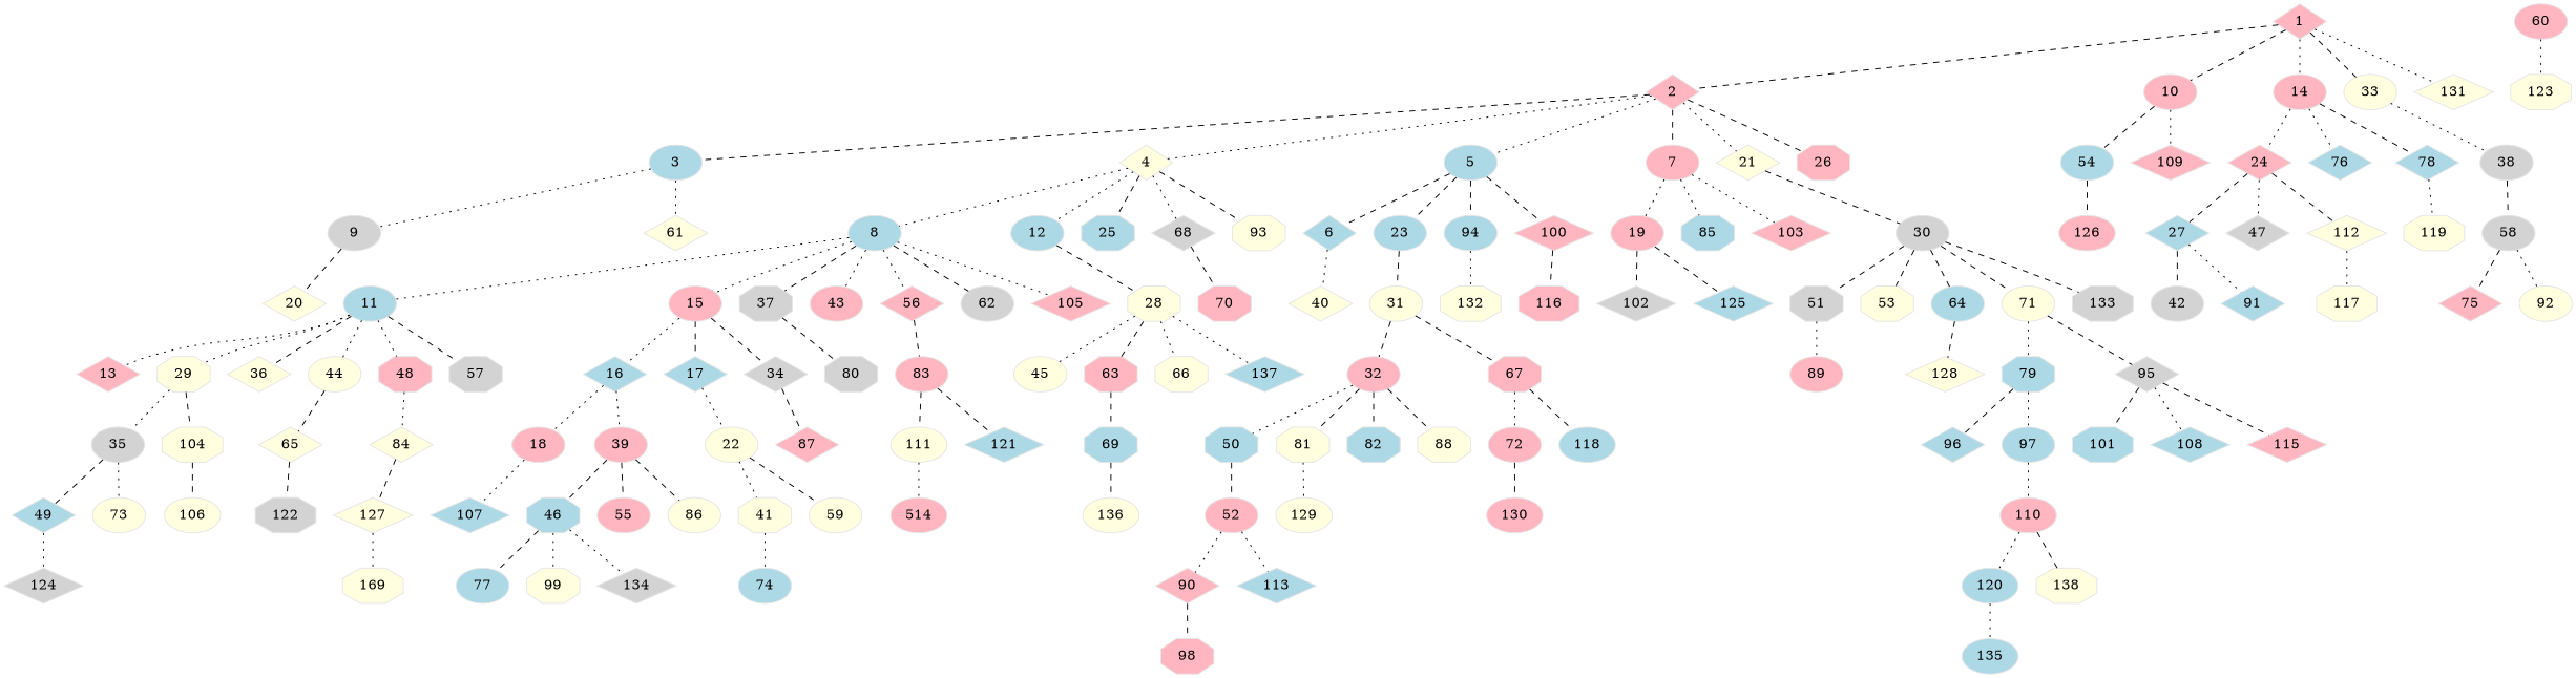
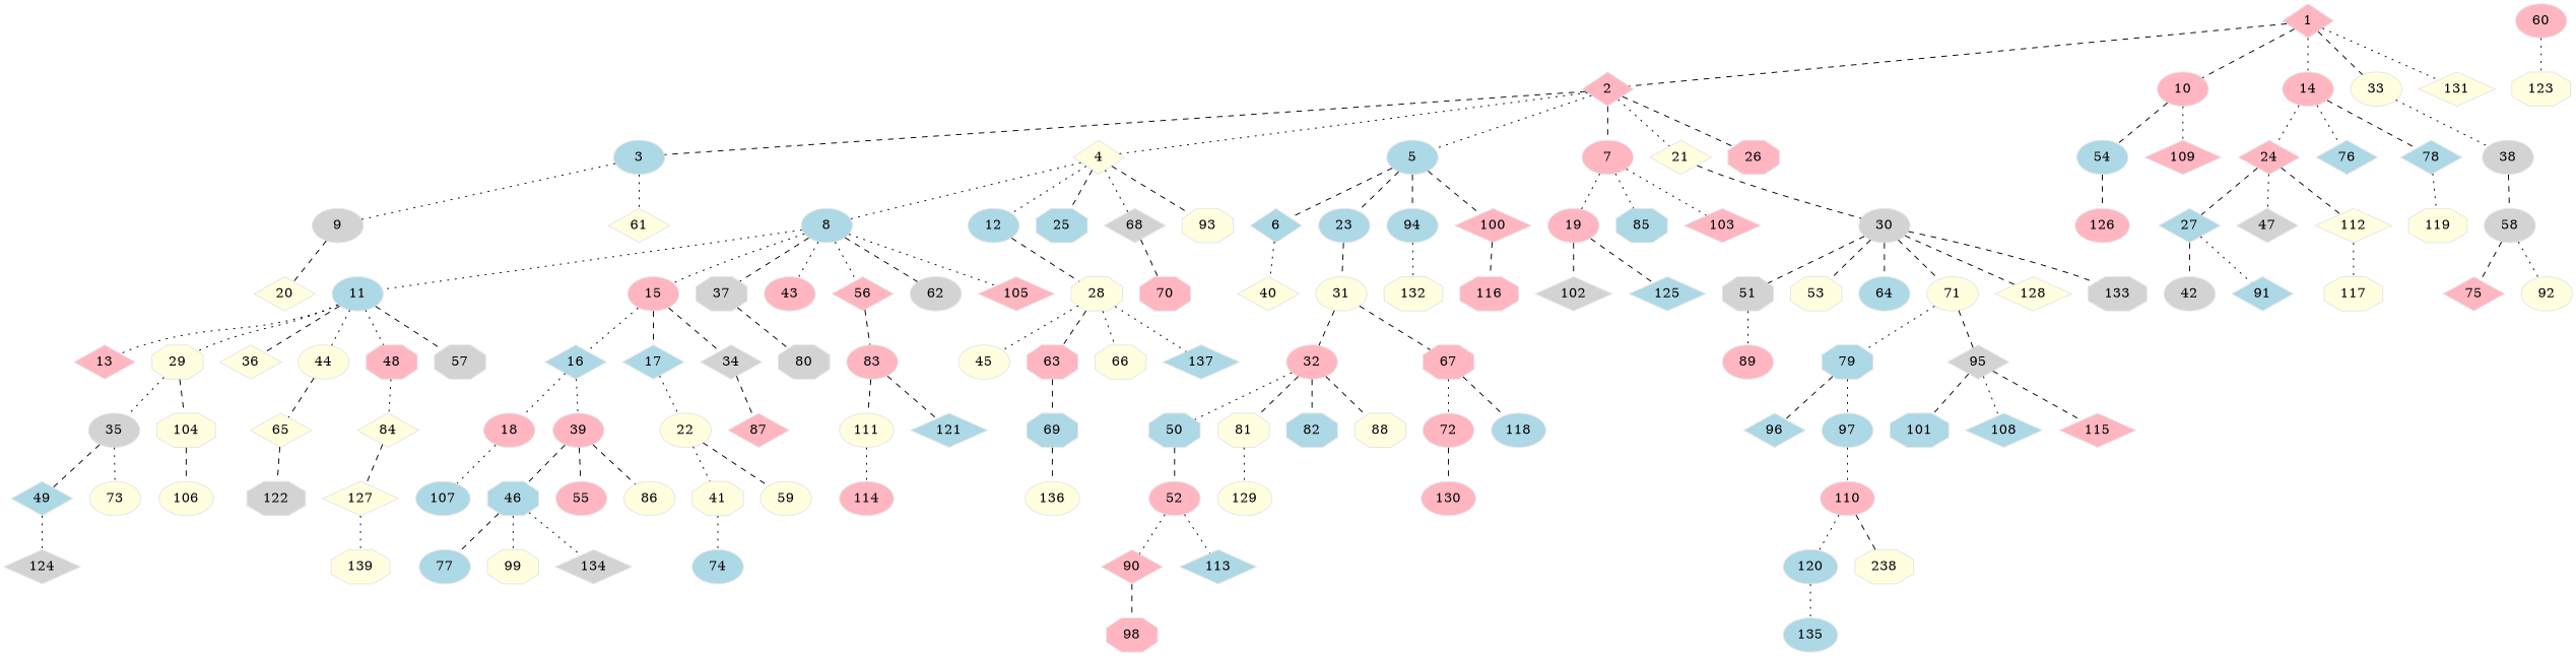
  graph {
    node [color=gray90 fillcolor=lightyellow shape=ellipse style=filled]
    edge [style=dashed]
    1 [fillcolor=lightpink shape=diamond]
    2 [fillcolor=lightpink shape=diamond]
    10 [fillcolor=lightpink]
    14 [fillcolor=lightpink]
    33
    131 [shape=diamond]
    3 [fillcolor=lightblue]
    4 [shape=diamond]
    5 [fillcolor=lightblue]
    7 [fillcolor=lightpink]
    21 [shape=diamond]
    26 [fillcolor=lightpink shape=octagon]
    54 [fillcolor=lightblue]
    109 [fillcolor=lightpink shape=diamond]
    24 [fillcolor=lightpink shape=diamond]
    76 [fillcolor=lightblue shape=diamond]
    78 [fillcolor=lightblue shape=diamond]
    38 [fillcolor=lightgrey]
    9 [fillcolor=lightgrey]
    61 [shape=diamond]
    8 [fillcolor=lightblue]
    12 [fillcolor=lightblue]
    25 [fillcolor=lightblue shape=octagon]
    68 [fillcolor=lightgrey shape=diamond]
    93 [shape=octagon]
    6 [fillcolor=lightblue shape=diamond]
    23 [fillcolor=lightblue]
    94 [fillcolor=lightblue]
    100 [fillcolor=lightpink shape=diamond]
    19 [fillcolor=lightpink]
    85 [fillcolor=lightblue shape=octagon]
    103 [fillcolor=lightpink shape=diamond]
    30 [fillcolor=lightgrey]
    20 [shape=diamond]
    11 [fillcolor=lightblue]
    15 [fillcolor=lightpink]
    37 [fillcolor=lightgrey shape=octagon]
    43 [fillcolor=lightpink]
    56 [fillcolor=lightpink shape=diamond]
    62 [fillcolor=lightgrey]
    105 [fillcolor=lightpink shape=diamond]
    28 [shape=octagon]
    70 [fillcolor=lightpink shape=octagon]
    40 [shape=diamond]
    31
    132 [shape=octagon]
    116 [fillcolor=lightpink shape=octagon]
    102 [fillcolor=lightgrey shape=diamond]
    125 [fillcolor=lightblue shape=diamond]
    13 [fillcolor=lightpink shape=diamond]
    29 [shape=octagon]
    36 [shape=diamond]
    44
    48 [fillcolor=lightpink shape=octagon]
    57 [fillcolor=lightgrey shape=octagon]
    16 [fillcolor=lightblue shape=diamond]
    17 [fillcolor=lightblue shape=diamond]
    34 [fillcolor=lightgrey shape=diamond]
    80 [fillcolor=lightgrey shape=octagon]
    83 [fillcolor=lightpink]
    126 [fillcolor=lightpink]
    35 [fillcolor=lightgrey]
    104 [shape=octagon]
    65 [shape=diamond]
    84 [shape=diamond]
    45
    63 [fillcolor=lightpink shape=octagon]
    66 [shape=octagon]
    137 [fillcolor=lightblue shape=diamond]
    27 [fillcolor=lightblue shape=diamond]
    47 [fillcolor=lightgrey shape=diamond]
    112 [shape=diamond]
    119 [shape=octagon]
    18 [fillcolor=lightpink]
    39 [fillcolor=lightpink]
    22
    87 [fillcolor=lightpink shape=diamond]
-   107 [fillcolor=lightblue shape=diamond]
+   107 [fillcolor=lightblue]
    46 [fillcolor=lightblue shape=octagon]
    55 [fillcolor=lightpink]
    86
    41 [shape=octagon]
    59
    51 [fillcolor=lightgrey shape=octagon]
    53 [shape=octagon]
    64 [fillcolor=lightblue]
    71
    128 [shape=diamond]
    133 [fillcolor=lightgrey shape=octagon]
    74 [fillcolor=lightblue]
    32 [fillcolor=lightpink]
    67 [fillcolor=lightpink shape=octagon]
    42 [fillcolor=lightgrey]
    91 [fillcolor=lightblue shape=diamond]
    117 [shape=octagon]
    69 [fillcolor=lightblue shape=octagon]
    49 [fillcolor=lightblue shape=diamond]
    73
    106
    89 [fillcolor=lightpink]
    79 [fillcolor=lightblue shape=octagon]
    95 [fillcolor=lightgrey shape=diamond]
    50 [fillcolor=lightblue shape=octagon]
    81 [shape=octagon]
    82 [fillcolor=lightblue shape=octagon]
    88 [shape=octagon]
    72 [fillcolor=lightpink]
    118 [fillcolor=lightblue]
    52 [fillcolor=lightpink]
    129
    58 [fillcolor=lightgrey]
    124 [fillcolor=lightgrey shape=diamond]
    75 [fillcolor=lightpink shape=diamond]
    92
    77 [fillcolor=lightblue]
    99 [shape=octagon]
    134 [fillcolor=lightgrey shape=diamond]
    122 [fillcolor=lightgrey shape=octagon]
    127 [shape=diamond]
    90 [fillcolor=lightpink shape=diamond]
    113 [fillcolor=lightblue shape=diamond]
    98 [fillcolor=lightpink shape=octagon]
    60 [fillcolor=lightpink]
    123 [shape=octagon]
    111
    121 [fillcolor=lightblue shape=diamond]
    136
    130 [fillcolor=lightpink]
    96 [fillcolor=lightblue shape=diamond]
    97 [fillcolor=lightblue]
    101 [fillcolor=lightblue shape=octagon]
    108 [fillcolor=lightblue shape=diamond]
    115 [fillcolor=lightpink shape=diamond]
    110 [fillcolor=lightpink]
-   114 [fillcolor=lightpink label=514]
-   139 [shape=octagon label=169]
+   114 [fillcolor=lightpink]
+   139 [shape=octagon]
    120 [fillcolor=lightblue]
-   138 [shape=octagon]
+   138 [shape=octagon label=238]
    135 [fillcolor=lightblue]
    1 -- 2
    1 -- 10
    1 -- 14 [style=dotted]
    1 -- 33
    1 -- 131 [style=dotted]
    2 -- 3
    2 -- 4 [style=dotted]
    2 -- 5 [style=dotted]
    2 -- 7
    2 -- 21 [style=dotted]
    2 -- 26
    10 -- 54
    10 -- 109 [style=dotted]
    14 -- 24 [style=dotted]
    14 -- 76 [style=dotted]
    14 -- 78
    33 -- 38 [style=dotted]
    3 -- 9 [style=dotted]
    3 -- 61 [style=dotted]
    4 -- 8 [style=dotted]
    4 -- 12 [style=dotted]
    4 -- 25
    4 -- 68 [style=dotted]
    4 -- 93
    5 -- 6
    5 -- 23
    5 -- 94
    5 -- 100
    7 -- 19 [style=dotted]
    7 -- 85 [style=dotted]
    7 -- 103 [style=dotted]
    21 -- 30
    54 -- 126
    24 -- 27
    24 -- 47 [style=dotted]
    24 -- 112
    78 -- 119 [style=dotted]
    38 -- 58
    9 -- 20
    8 -- 11 [style=dotted]
    8 -- 15 [style=dotted]
    8 -- 37
    8 -- 43 [style=dotted]
    8 -- 56 [style=dotted]
    8 -- 62
    8 -- 105 [style=dotted]
    12 -- 28
    68 -- 70
    6 -- 40 [style=dotted]
    23 -- 31
    94 -- 132 [style=dotted]
    100 -- 116
    19 -- 102
    19 -- 125
    30 -- 51
    30 -- 53
    30 -- 64
    30 -- 71
-   64 -- 128
+   30 -- 128
    30 -- 133
    11 -- 13 [style=dotted]
    11 -- 29 [style=dotted]
    11 -- 36
    11 -- 44 [style=dotted]
    11 -- 48 [style=dotted]
    11 -- 57
    15 -- 16 [style=dotted]
    15 -- 17
    15 -- 34
    37 -- 80
    56 -- 83
    28 -- 45 [style=dotted]
    28 -- 63
    28 -- 66 [style=dotted]
    28 -- 137 [style=dotted]
    31 -- 32
    31 -- 67
    29 -- 35 [style=dotted]
    29 -- 104
    44 -- 65
    48 -- 84 [style=dotted]
    16 -- 18 [style=dotted]
    16 -- 39 [style=dotted]
    17 -- 22 [style=dotted]
    34 -- 87
    83 -- 111
    83 -- 121
    35 -- 49
    35 -- 73 [style=dotted]
    104 -- 106
    65 -- 122
    84 -- 127
    63 -- 69
    27 -- 42
    27 -- 91 [style=dotted]
    112 -- 117 [style=dotted]
    18 -- 107 [style=dotted]
    39 -- 46
    39 -- 55
    39 -- 86
    22 -- 41 [style=dotted]
    22 -- 59
    46 -- 77
    46 -- 99 [style=dotted]
    46 -- 134 [style=dotted]
    41 -- 74 [style=dotted]
    51 -- 89 [style=dotted]
    71 -- 79 [style=dotted]
    71 -- 95
    32 -- 50 [style=dotted]
    32 -- 81
    32 -- 82
    32 -- 88
    67 -- 72 [style=dotted]
    67 -- 118
    69 -- 136
    49 -- 124 [style=dotted]
    79 -- 96
    79 -- 97 [style=dotted]
    95 -- 101
    95 -- 108 [style=dotted]
    95 -- 115
    50 -- 52
    81 -- 129 [style=dotted]
    72 -- 130
    52 -- 90 [style=dotted]
    52 -- 113 [style=dotted]
    58 -- 75
    58 -- 92 [style=dotted]
    127 -- 139 [style=dotted]
    90 -- 98
    60 -- 123 [style=dotted]
    111 -- 114 [style=dotted]
    97 -- 110 [style=dotted]
    110 -- 120 [style=dotted]
    110 -- 138
    120 -- 135 [style=dotted]
  }
